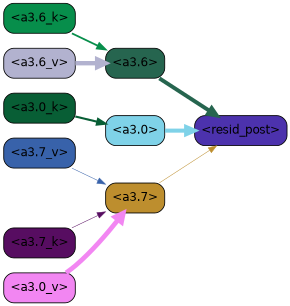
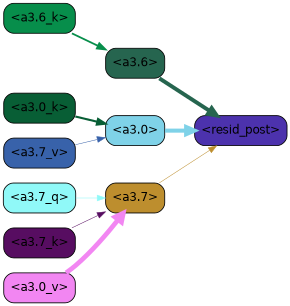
  strict digraph {
    rankdir=LR
    splines=true
    node [color=black fontname=Helvetica shape=box style="filled, rounded"]
    edge [penwidth=0.6]
    "<a3.7>" [fillcolor="#bd8e2e"]
    "<resid_post>" [fillcolor="#4c32ad"]
    "<a3.6>" [fillcolor="#26654f"]
    "<a3.0>" [fillcolor="#7fd2e8"]
+   "<a3.7_q>" [fillcolor="#90f9f8"]
    "<a3.7_k>" [fillcolor="#570d61"]
    "<a3.6_k>" [fillcolor="#078e4b"]
    "<a3.0_k>" [fillcolor="#085e35"]
    "<a3.7_v>" [fillcolor="#3862aa"]
-   "<a3.6_v>" [fillcolor="#b2b2cf"]
    "<a3.0_v>" [fillcolor="#f286f2"]
    "<a3.7>" -> "<resid_post>" [color="#bd8e2e"]
    "<a3.6>" -> "<resid_post>" [color="#26654f" penwidth=4.746312499046326]
    "<a3.0>" -> "<resid_post>" [color="#7fd2e8" penwidth=4.896343111991882]
+   "<a3.7_q>" -> "<a3.7>" [color="#90f9f8"]
    "<a3.7_k>" -> "<a3.7>" [color="#570d61"]
    "<a3.6_k>" -> "<a3.6>" [color="#078e4b" penwidth=2.13908451795578]
    "<a3.0_k>" -> "<a3.0>" [color="#085e35" penwidth=2.520303964614868]
-   "<a3.7_v>" -> "<a3.7>" [color="#3862aa"]
-   "<a3.6_v>" -> "<a3.6>" [color="#b2b2cf" penwidth=5.297133803367615]
+   "<a3.7_v>" -> "<a3.0>" [color="#3862aa"]
    "<a3.0_v>" -> "<a3.7>" [color="#f286f2" penwidth=5.680712580680847]
  }
